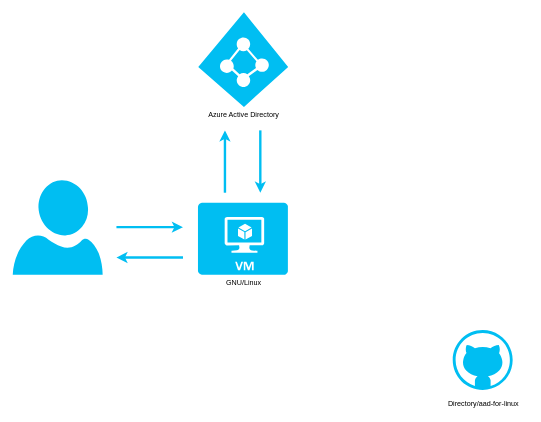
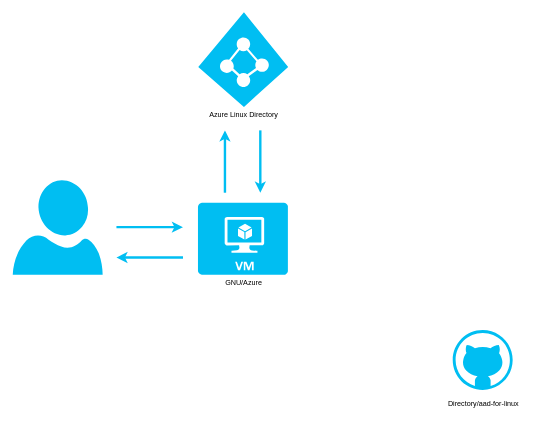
  <mxCell id="0" />
  <mxCell id="1" parent="0" />
  <mxCell id="2" value="" style="verticalLabelPosition=bottom;html=1;verticalAlign=top;align=center;strokeColor=none;fillColor=#00BEF2;shape=mxgraph.azure.user;aspect=fixed;" vertex="1" parent="1"><mxGeometry x="20" y="300" width="150" height="157.89" as="geometry" /></mxCell>
  <mxCell id="3" value="" style="verticalLabelPosition=bottom;html=1;verticalAlign=top;align=center;strokeColor=none;fillColor=#00BEF2;shape=mxgraph.azure.virtual_machine;aspect=fixed;" vertex="1" parent="1"><mxGeometry x="329" y="337.89" width="150" height="120" as="geometry" /></mxCell>
- <mxCell id="4" value="GNU/Linux" style="text;html=1;resizable=0;autosize=1;align=center;verticalAlign=middle;points=[];fillColor=none;strokeColor=none;rounded=0;" vertex="1" parent="1"><mxGeometry x="370" y="462" width="69" height="18" as="geometry" /></mxCell>
+ <mxCell id="4" value="GNU/Azure" style="text;html=1;resizable=0;autosize=1;align=center;verticalAlign=middle;points=[];fillColor=none;strokeColor=none;rounded=0;" vertex="1" parent="1"><mxGeometry x="370" y="462" width="69" height="18" as="geometry" /></mxCell>
  <mxCell id="5" value="" style="verticalLabelPosition=bottom;html=1;verticalAlign=top;align=center;strokeColor=none;fillColor=#00BEF2;shape=mxgraph.azure.azure_active_directory;aspect=fixed;" vertex="1" parent="1"><mxGeometry x="329.5" y="20" width="150" height="157.89" as="geometry" /></mxCell>
- <mxCell id="6" value="Azure Active Directory" style="text;html=1;resizable=0;autosize=1;align=center;verticalAlign=middle;points=[];fillColor=none;strokeColor=none;rounded=0;" vertex="1" parent="1"><mxGeometry x="342.5" y="182" width="125" height="18" as="geometry" /></mxCell>
+ <mxCell id="6" value="Azure Linux Directory" style="text;html=1;resizable=0;autosize=1;align=center;verticalAlign=middle;points=[];fillColor=none;strokeColor=none;rounded=0;" vertex="1" parent="1"><mxGeometry x="342.5" y="182" width="125" height="18" as="geometry" /></mxCell>
  <mxCell id="7" value="" style="endArrow=classic;html=1;fillColor=#b1ddf0;strokeColor=#00BEF2;strokeWidth=4;" edge="1" parent="1"><mxGeometry width="50" height="50" relative="1" as="geometry"><mxPoint x="193" y="378.44" as="sourcePoint" /><mxPoint x="304" y="378.44" as="targetPoint" /></mxGeometry></mxCell>
  <mxCell id="8" value="" style="endArrow=classic;html=1;fillColor=#b1ddf0;strokeColor=#00BEF2;strokeWidth=4;" edge="1" parent="1"><mxGeometry width="50" height="50" relative="1" as="geometry"><mxPoint x="374" y="321" as="sourcePoint" /><mxPoint x="374" y="217" as="targetPoint" /></mxGeometry></mxCell>
  <mxCell id="9" value="" style="verticalLabelPosition=bottom;html=1;verticalAlign=top;align=center;strokeColor=none;fillColor=#00BEF2;shape=mxgraph.azure.github_code;pointerEvents=1;aspect=fixed;" vertex="1" parent="1"><mxGeometry x="754" y="550" width="100" height="100" as="geometry" /></mxCell>
  <mxCell id="10" value="Directory/aad-for-linux" style="text;html=1;resizable=0;autosize=1;align=center;verticalAlign=middle;points=[];fillColor=none;strokeColor=none;rounded=0;" vertex="1" parent="1"><mxGeometry x="730" y="664" width="149" height="18" as="geometry" /></mxCell>
  <mxCell id="11" value="" style="endArrow=classic;html=1;fillColor=#b1ddf0;strokeColor=#00BEF2;strokeWidth=4;" edge="1" parent="1"><mxGeometry width="50" height="50" relative="1" as="geometry"><mxPoint x="433" y="217" as="sourcePoint" /><mxPoint x="433" y="321" as="targetPoint" /></mxGeometry></mxCell>
  <mxCell id="12" value="" style="endArrow=classic;html=1;fillColor=#b1ddf0;strokeColor=#00BEF2;strokeWidth=4;" edge="1" parent="1"><mxGeometry width="50" height="50" relative="1" as="geometry"><mxPoint x="304" y="429" as="sourcePoint" /><mxPoint x="193" y="429" as="targetPoint" /></mxGeometry></mxCell>
